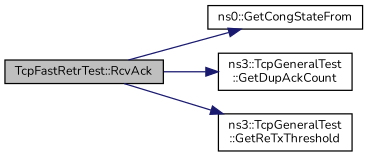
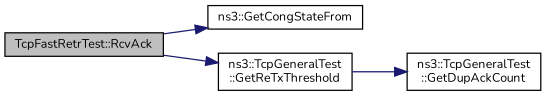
  digraph {
    fontname=Nunito
    rankdir=LR
    node [color=black fillcolor=white fontname=Nunito fontsize=10 shape=record style=filled]
    edge [color=midnightblue fontname=Nunito fontsize=10 labelfontname=Helvetica labelfontsize=10 style=solid]
    n1 [fillcolor=grey75 fontcolor=black height=0.2 label="TcpFastRetrTest::RcvAck" width=0.4]
-   n2 [height=0.2 label="ns0::GetCongStateFrom" width=0.4]
+   n2 [height=0.2 label="ns3::GetCongStateFrom" width=0.4]
    n3 [height=0.2 label="ns3::TcpGeneralTest\l::GetDupAckCount" width=0.4]
    n4 [height=0.2 label="ns3::TcpGeneralTest\l::GetReTxThreshold" width=0.4]
    n1 -> n2
-   n1 -> n3
+   n4 -> n3
    n1 -> n4
  }
